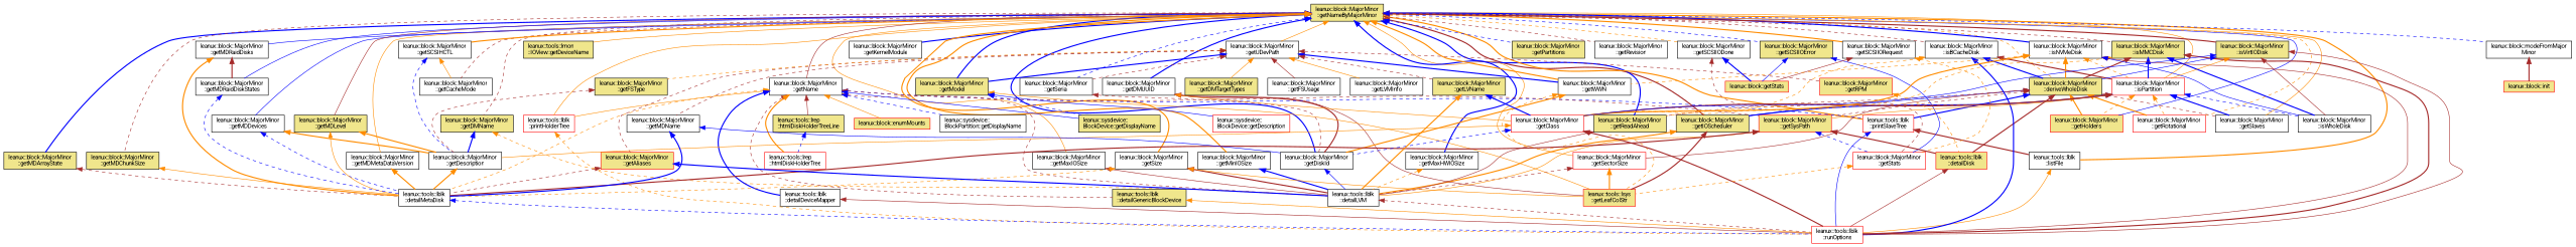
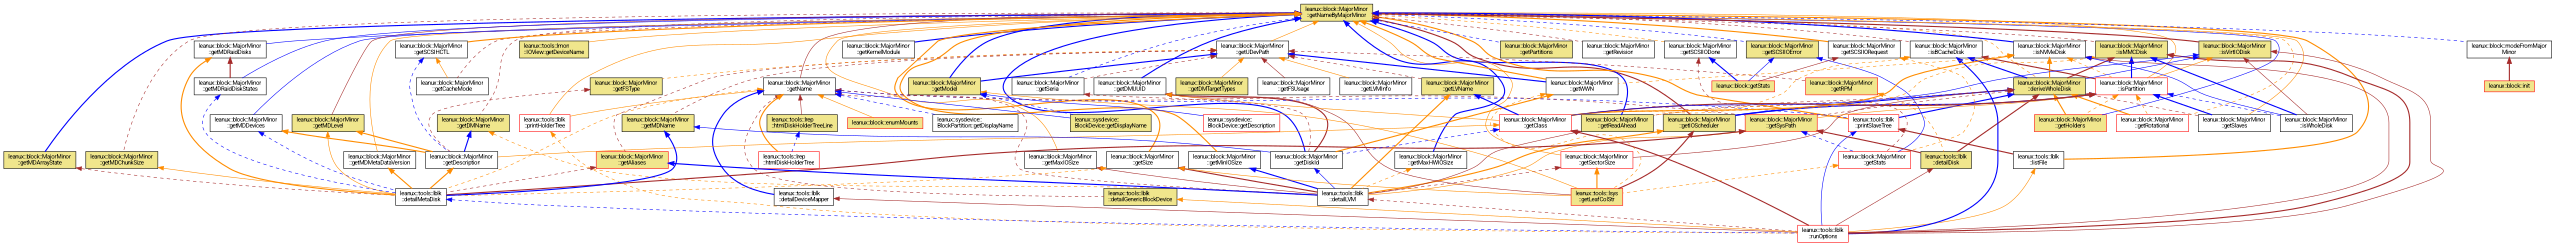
  digraph {
    fontname=Roboto
    rankdir=TB
    node [color=black fillcolor=white fontname=Roboto fontsize=10 shape=record style=filled]
    edge [color=darkorange dir=back fontname=Roboto fontsize=10 labelfontname=Helvetica labelfontsize=10 style=bold]
    n1 [fillcolor=khaki fontcolor=black height=0.2 label="leanux::block::MajorMinor\l::getNameByMajorMinor" width=0.4]
    n2 [fillcolor=khaki height=0.2 label="leanux::block::MajorMinor\l::deriveWholeDisk" width=0.4]
    n3 [color=red fillcolor=khaki height=0.2 label="leanux::block::MajorMinor\l::getHolders" width=0.4]
    n4 [fillcolor=khaki height=0.2 label="leanux::block::MajorMinor\l::getIOScheduler" width=0.4]
    n5 [fillcolor=khaki height=0.2 label="leanux::block::MajorMinor\l::getReadAhead" width=0.4]
    n6 [color=red height=0.2 label="leanux::block::MajorMinor\l::getRotational" width=0.4]
    n7 [color=red height=0.2 label="leanux::block::MajorMinor\l::getSectorSize" width=0.4]
    n8 [height=0.2 label="leanux::block::MajorMinor\l::getSlaves" width=0.4]
    n9 [color=red height=0.2 label="leanux::tools::lblk\l::printSlaveTree" width=0.4]
    n10 [height=0.2 label="leanux::tools::lblk\l::listFile" width=0.4]
    n11 [height=0.2 label="leanux::block::MajorMinor\l::getCacheMode" width=0.4]
    n12 [fillcolor=khaki height=0.2 label="leanux::tools::lmon\l::IOView::getDeviceName" width=0.4]
    n13 [height=0.2 label="leanux::block::MajorMinor\l::getDiskId" width=0.4]
    n14 [fillcolor=khaki height=0.2 label="leanux::block::MajorMinor\l::getDMName" width=0.4]
    n15 [height=0.2 label="leanux::block::MajorMinor\l::getDMUUID" width=0.4]
    n16 [height=0.2 label="leanux::block::MajorMinor\l::getKernelModule" width=0.4]
    n17 [height=0.2 label="leanux::block::MajorMinor\l::getMaxHWIOSize" width=0.4]
    n18 [height=0.2 label="leanux::block::MajorMinor\l::getMaxIOSize" width=0.4]
    n19 [fillcolor=khaki height=0.2 label="leanux::block::MajorMinor\l::getMDArrayState" width=0.4]
    n20 [fillcolor=khaki height=0.2 label="leanux::block::MajorMinor\l::getMDChunkSize" width=0.4]
    n21 [height=0.2 label="leanux::block::MajorMinor\l::getMDDevices" width=0.4]
    n22 [fillcolor=khaki height=0.2 label="leanux::block::MajorMinor\l::getMDLevel" width=0.4]
    n23 [height=0.2 label="leanux::block::MajorMinor\l::getMDMetaDataVersion" width=0.4]
    n24 [height=0.2 label="leanux::block::MajorMinor\l::getMDRaidDisks" width=0.4]
    n25 [height=0.2 label="leanux::block::MajorMinor\l::getMDRaidDiskStates" width=0.4]
    n26 [height=0.2 label="leanux::block::MajorMinor\l::getMinIOSize" width=0.4]
    n27 [fillcolor=khaki height=0.2 label="leanux::block::MajorMinor\l::getModel" width=0.4]
    n28 [height=0.2 label="leanux::block::MajorMinor\l::getName" width=0.4]
    n29 [color=red height=0.2 label="leanux::tools::lblk\l::printHolderTree" width=0.4]
    n30 [fillcolor=khaki height=0.2 label="leanux::block::MajorMinor\l::getPartitions" width=0.4]
    n31 [height=0.2 label="leanux::block::MajorMinor\l::getRevision" width=0.4]
    n32 [height=0.2 label="leanux::block::MajorMinor\l::getSCSIHCTL" width=0.4]
    n33 [height=0.2 label="leanux::block::MajorMinor\l::getSCSIIODone" width=0.4]
    n34 [fillcolor=khaki height=0.2 label="leanux::block::MajorMinor\l::getSCSIIOError" width=0.4]
    n35 [height=0.2 label="leanux::block::MajorMinor\l::getSCSIIORequest" width=0.4]
    n36 [height=0.2 label="leanux::block::MajorMinor\l::getSerial" width=0.4]
    n37 [height=0.2 label="leanux::block::MajorMinor\l::getSize" width=0.4]
    n38 [height=0.2 label="leanux::block::MajorMinor\l::getUDevPath" width=0.4]
    n39 [height=0.2 label="leanux::block::MajorMinor\l::getWWN" width=0.4]
    n40 [height=0.2 label="leanux::block::MajorMinor\l::isBCacheDisk" width=0.4]
    n41 [color=red height=0.2 label="leanux::block::MajorMinor\l::isPartition" width=0.4]
    n42 [fillcolor=khaki height=0.2 label="leanux::block::MajorMinor\l::isMMCDisk" width=0.4]
    n43 [height=0.2 label="leanux::block::MajorMinor\l::isNVMeDisk" width=0.4]
    n44 [fillcolor=khaki height=0.2 label="leanux::block::MajorMinor\l::isVirtIODisk" width=0.4]
    n45 [height=0.2 label="leanux::block::modeFromMajor\lMinor" width=0.4]
-   n46 [color=red fillcolor=khaki height=0.2 label="leanux::tools::lblk\l::detailDisk" width=0.4]
+   n46 [fillcolor=khaki height=0.2 label="leanux::tools::lblk\l::detailDisk" width=0.4]
    n47 [color=red fillcolor=khaki height=0.2 label="leanux::block::MajorMinor\l::getSysPath" width=0.4]
    n48 [height=0.2 label="leanux::tools::lblk\l::detailLVM" width=0.4]
    n49 [color=red fillcolor=khaki height=0.2 label="leanux::tools::lsys\l::getLeafColStr" width=0.4]
    n50 [color=red height=0.2 label="leanux::tools::lblk\l::runOptions" width=0.4]
    n51 [height=0.2 label="leanux::block::MajorMinor\l::getDescription" width=0.4]
    n52 [color=red height=0.2 label="leanux::block::MajorMinor\l::getClass" width=0.4]
    n53 [height=0.2 label="leanux::tools::lblk\l::detailMetaDisk" width=0.4]
    n54 [color=red height=0.2 label="leanux::sysdevice::\lBlockDevice::getDescription" width=0.4]
    n55 [fillcolor=khaki height=0.2 label="leanux::sysdevice::\lBlockDevice::getDisplayName" width=0.4]
    n56 [height=0.2 label="leanux::tools::lblk\l::detailDeviceMapper" width=0.4]
    n57 [fillcolor=khaki height=0.2 label="leanux::tools::lblk\l::detailGenericBlockDevice" width=0.4]
    n58 [color=red fillcolor=khaki height=0.2 label="leanux::block::enumMounts" width=0.4]
    n59 [height=0.2 label="leanux::sysdevice::\lBlockPartition::getDisplayName" width=0.4]
    n60 [color=red height=0.2 label="leanux::tools::lrep\l::htmlDiskHolderTree" width=0.4]
    n61 [fillcolor=khaki height=0.2 label="leanux::tools::lrep\l::htmlDiskHolderTreeLine" width=0.4]
    n62 [color=red height=0.2 label="leanux::block::MajorMinor\l::getStats" width=0.4]
    n63 [color=red fillcolor=khaki height=0.2 label="leanux::block::getStats" width=0.4]
    n64 [color=red fillcolor=khaki height=0.2 label="leanux::block::MajorMinor\l::getAliases" width=0.4]
    n65 [fillcolor=khaki height=0.2 label="leanux::block::MajorMinor\l::getDMTargetTypes" width=0.4]
    n66 [fillcolor=khaki height=0.2 label="leanux::block::MajorMinor\l::getFSType" width=0.4]
    n67 [height=0.2 label="leanux::block::MajorMinor\l::getFSUsage" width=0.4]
    n68 [height=0.2 label="leanux::block::MajorMinor\l::getLVMInfo" width=0.4]
    n69 [fillcolor=khaki height=0.2 label="leanux::block::MajorMinor\l::getLVName" width=0.4]
-   n70 [height=0.2 label="leanux::block::MajorMinor\l::getMDName" width=0.4]
+   n70 [fillcolor=khaki height=0.2 label="leanux::block::MajorMinor\l::getMDName" width=0.4]
    n71 [color=red fillcolor=khaki height=0.2 label="leanux::block::MajorMinor\l::getRPM" width=0.4]
    n72 [height=0.2 label="leanux::block::MajorMinor\l::isWholeDisk" width=0.4]
    n73 [color=red fillcolor=khaki height=0.2 label="leanux::block::init" width=0.4]
    n1 -> n2 [style=dashed]
    n1 -> n3 [color=blue style=solid]
    n1 -> n4 [color=brown]
    n1 -> n5 [color=blue]
    n1 -> n6 [style=dashed]
    n1 -> n7 [style=solid]
    n1 -> n8 [style=solid]
    n1 -> n9
    n1 -> n10
    n1 -> n11 [color=brown style=dashed]
    n1 -> n12 [style=solid]
    n1 -> n13 [color=blue]
    n1 -> n14 [color=brown style=dashed]
    n1 -> n15 [color=blue]
    n1 -> n16 [color=blue]
    n1 -> n17 [color=blue]
    n1 -> n18 [style=solid]
    n1 -> n19 [color=blue]
    n1 -> n20 [color=brown style=dashed]
    n1 -> n21 [color=blue style=solid]
    n1 -> n22 [color=brown style=solid]
    n1 -> n23 [style=solid]
    n1 -> n24 [color=blue style=solid]
    n1 -> n25 [color=blue style=solid]
    n1 -> n26
    n1 -> n27 [color=blue]
    n1 -> n28 [color=brown style=solid]
    n1 -> n29 [style=solid]
    n1 -> n30 [color=blue style=dashed]
    n1 -> n31 [color=brown style=dashed]
    n1 -> n32
    n1 -> n33 [style=dashed]
    n1 -> n34 [color=blue style=dashed]
    n1 -> n35
    n1 -> n36 [color=blue style=dashed]
    n1 -> n37
    n1 -> n38 [style=solid]
    n1 -> n39
    n1 -> n40 [color=brown style=dashed]
    n1 -> n41 [style=solid]
    n1 -> n42 [color=brown style=dashed]
    n1 -> n43 [color=blue]
    n1 -> n44 [color=brown]
    n1 -> n45 [color=blue style=dashed]
    n2 -> n3
-   n2 -> n4 [color=blue style=solid]
+   n2 -> n4 [color=blue]
    n2 -> n5 [color=brown style=dashed]
    n2 -> n6
    n2 -> n7 [color=brown style=solid]
    n2 -> n8 [color=brown style=dashed]
    n2 -> n9 [color=blue]
    n2 -> n46 [color=brown]
    n2 -> n47 [color=brown style=dashed]
    n4 -> n48
    n4 -> n49 [color=brown]
    n5 -> n48 [color=brown style=solid]
    n7 -> n48 [color=brown style=dashed]
    n7 -> n49
    n9 -> n10 [color=brown]
    n9 -> n50 [color=blue style=solid]
    n10 -> n50 [style=solid]
    n13 -> n48 [color=blue style=solid]
    n14 -> n48 [style=dashed]
    n14 -> n51 [color=blue]
    n15 -> n13 [color=brown]
    n15 -> n49 [color=brown style=solid]
    n15 -> n52 [style=solid]
    n17 -> n48 [style=dashed]
    n18 -> n48 [color=brown style=solid]
    n19 -> n53 [color=brown style=dashed]
    n20 -> n53 [style=solid]
    n21 -> n51
    n21 -> n53 [color=blue style=dashed]
    n22 -> n51
    n22 -> n53 [style=solid]
    n23 -> n53
    n24 -> n25 [color=brown]
    n24 -> n53
    n25 -> n53 [color=blue style=dashed]
    n26 -> n48 [color=blue]
    n27 -> n49 [style=solid]
    n27 -> n54 [color=blue style=solid]
    n27 -> n55 [color=blue style=dashed]
    n28 -> n9 [color=blue style=dashed]
    n28 -> n29 [style=solid]
    n28 -> n47 [color=brown style=dashed]
    n28 -> n48 [color=brown style=dashed]
    n28 -> n53 [style=dashed]
    n28 -> n55 [color=blue style=solid]
    n28 -> n56 [color=blue]
    n28 -> n57 [color=brown style=dashed]
    n28 -> n58 [style=solid]
    n28 -> n59 [color=blue style=dashed]
    n28 -> n60
    n28 -> n61 [color=brown style=solid]
    n29 -> n50 [style=dashed]
    n32 -> n11 [style=solid]
    n32 -> n51 [color=blue style=dashed]
    n33 -> n62 [color=brown style=dashed]
    n33 -> n63 [color=blue]
    n34 -> n62 [color=blue style=solid]
    n34 -> n63 [color=blue style=solid]
    n35 -> n62 [style=dashed]
    n35 -> n63 [color=brown style=solid]
    n36 -> n13 [color=brown style=dashed]
    n37 -> n48 [color=brown]
    n37 -> n49 [style=solid]
    n37 -> n53 [style=dashed]
    n38 -> n27 [color=blue]
    n38 -> n36 [color=brown style=dashed]
    n38 -> n39 [color=blue]
    n38 -> n64 [color=brown style=dashed]
    n38 -> n65 [style=solid]
    n38 -> n66 [style=dashed]
    n38 -> n67 [color=brown style=solid]
    n38 -> n68 [style=solid]
    n38 -> n69 [color=brown style=dashed]
    n38 -> n70 [color=brown style=dashed]
    n38 -> n71 [color=brown style=dashed]
    n39 -> n13
    n39 -> n49 [style=dashed]
    n40 -> n2 [color=blue]
    n40 -> n41 [color=brown]
    n40 -> n50 [color=blue]
    n40 -> n52 [style=dashed]
    n41 -> n3 [style=dashed]
    n41 -> n4 [color=blue]
    n41 -> n5 [style=dashed]
    n41 -> n6 [style=dashed]
    n41 -> n8 [color=blue]
    n41 -> n47 [style=solid]
    n41 -> n52 [color=brown]
    n41 -> n72 [color=blue style=dashed]
    n42 -> n2 [color=brown]
    n42 -> n41 [color=blue]
    n42 -> n50 [color=brown]
    n42 -> n52 [style=dashed]
    n42 -> n72 [color=blue]
    n43 -> n2
    n43 -> n39 [style=dashed]
    n43 -> n41 [style=dashed]
    n43 -> n50 [color=brown style=solid]
    n43 -> n52
    n43 -> n72 [color=blue style=solid]
    n44 -> n2 [color=blue style=solid]
    n44 -> n41 [style=solid]
    n44 -> n50 [color=brown style=solid]
    n44 -> n52 [color=blue style=solid]
    n44 -> n72 [color=brown style=solid]
    n45 -> n73 [color=brown]
    n46 -> n50 [color=brown style=solid]
    n47 -> n46 [color=brown]
    n47 -> n48 [style=solid]
    n47 -> n53 [color=brown]
    n47 -> n62 [color=blue style=dashed]
    n48 -> n50 [color=brown style=dashed]
    n51 -> n53
    n52 -> n13 [color=blue style=dashed]
    n52 -> n50 [color=brown]
    n52 -> n51 [style=solid]
    n53 -> n50 [color=blue style=dashed]
    n56 -> n50 [color=brown style=solid]
    n57 -> n50 [style=solid]
    n61 -> n60 [color=blue style=dashed]
    n62 -> n49 [style=dashed]
    n64 -> n48 [color=blue]
    n64 -> n53 [color=brown style=dashed]
    n66 -> n51 [color=brown style=dashed]
    n69 -> n48
    n69 -> n52 [color=blue]
    n70 -> n13 [color=blue style=solid]
    n70 -> n53 [color=blue]
    n71 -> n46 [style=dashed]
  }
